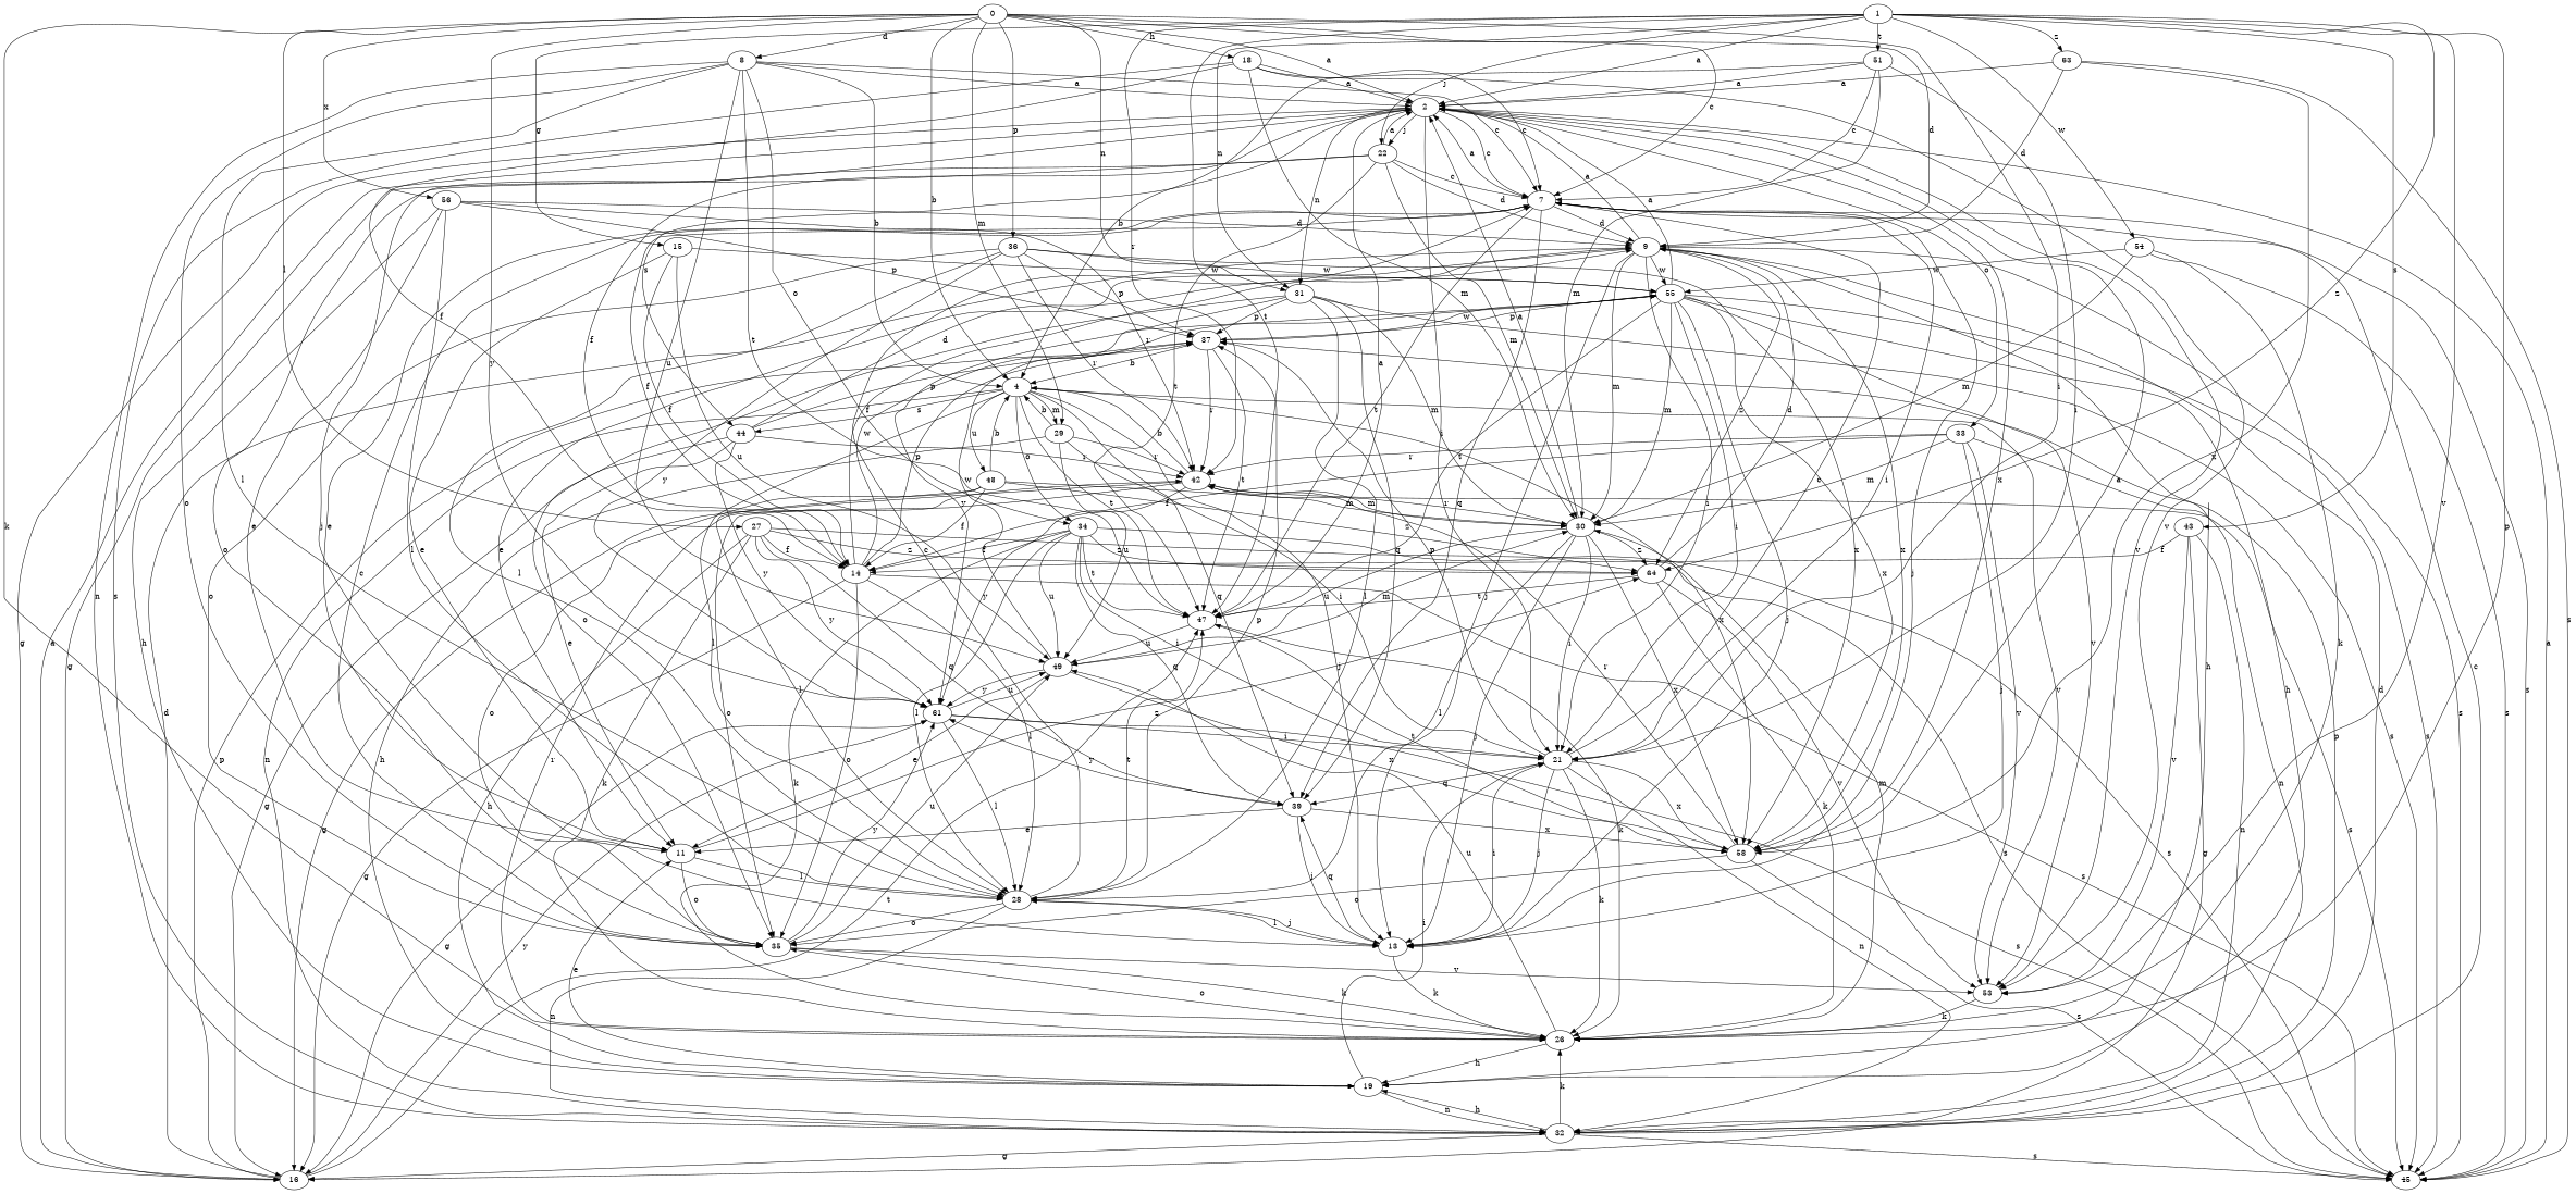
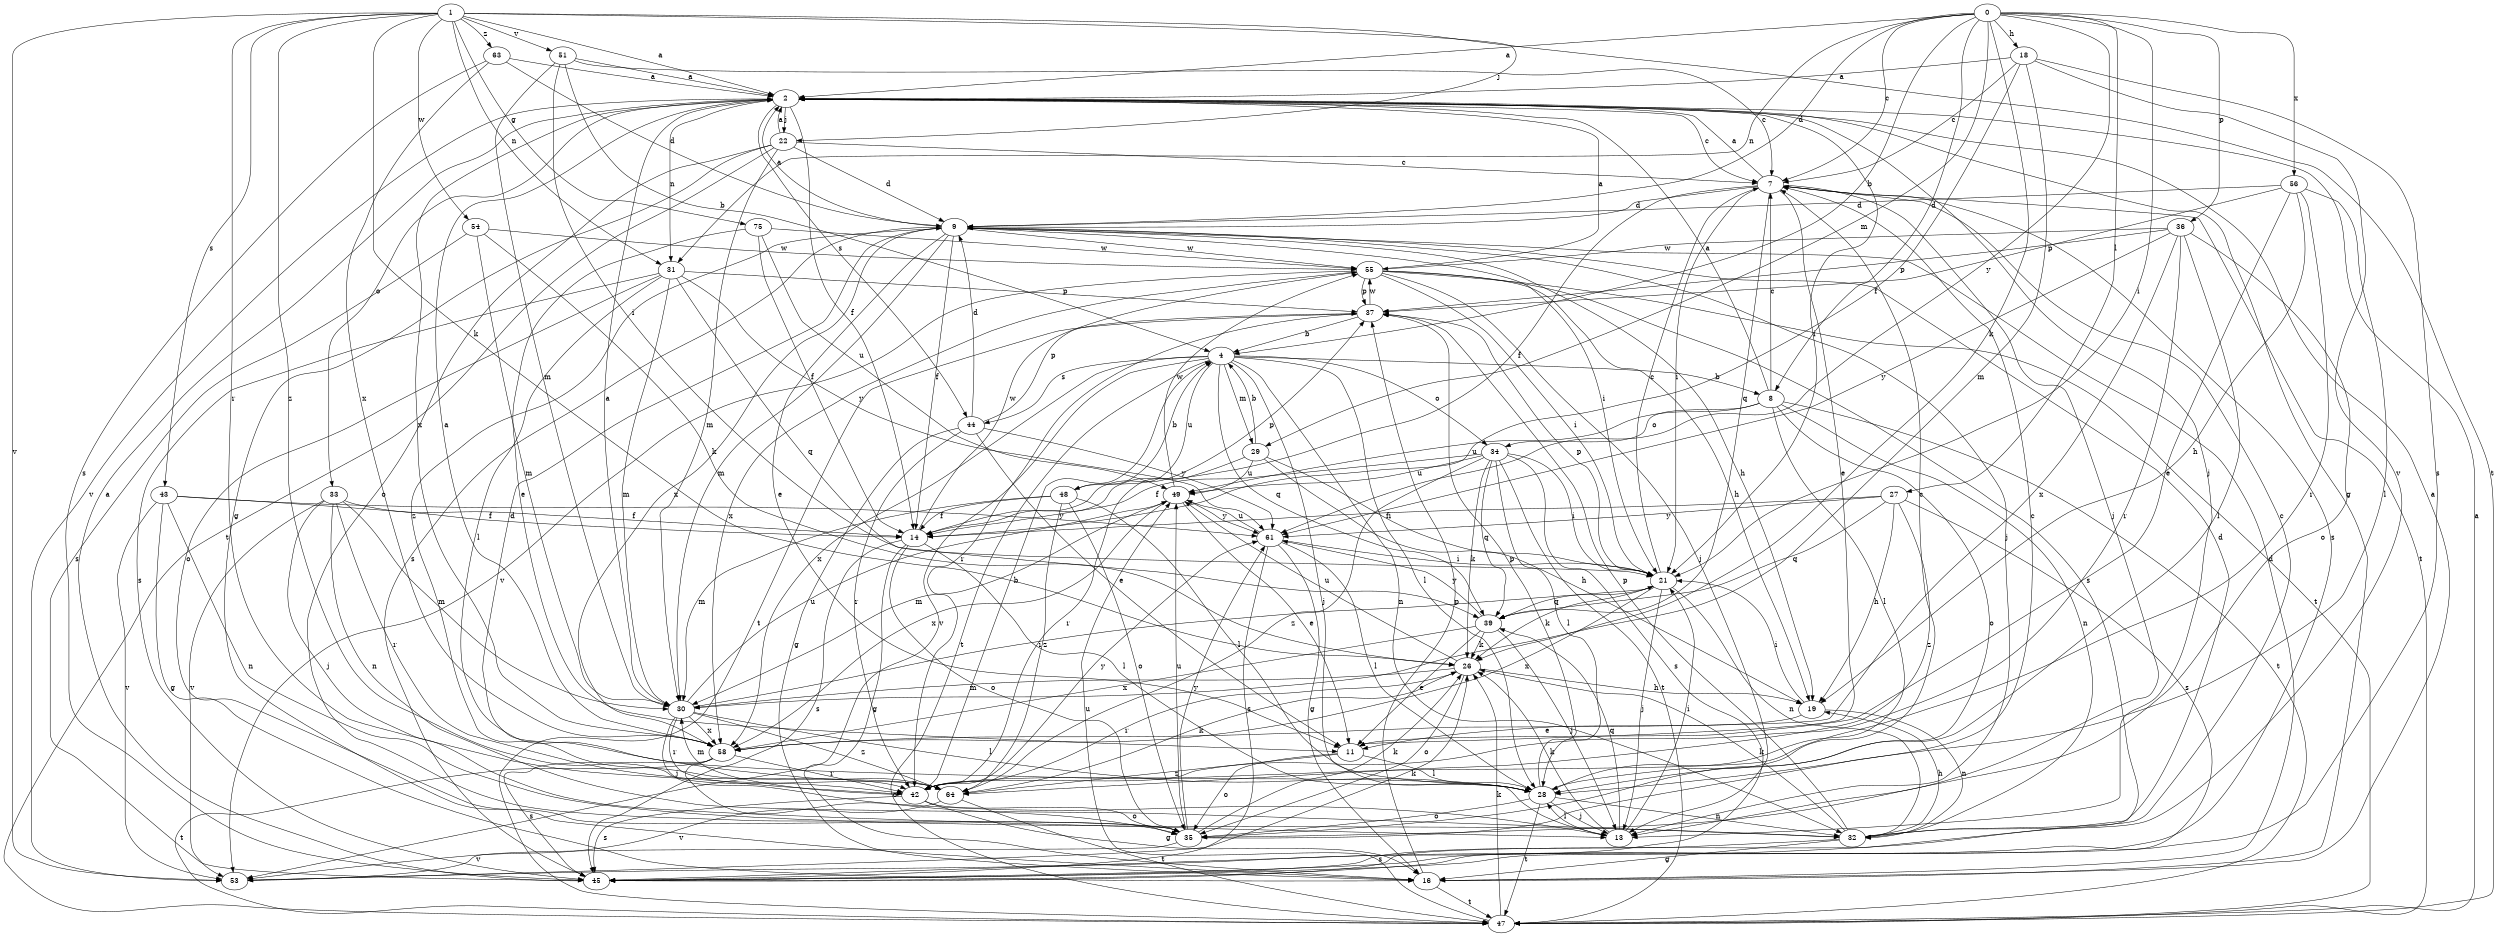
  strict digraph {
    0
    2
    4
    7
    8
    9
    18
    21
    26
    27
    29
    31
    36
    56
    61
    22
    53
    14
    16
    n20 [label=13]
    33
    44
    58
    47
    28
    32
    34
    39
    48
    11
    45
    35
    49
    64
    19
    30
    55
    37
    42
    1
-   15
+   15 [label=75]
    43
    51
    54
    63
    0 -> 2 [label=a]
    0 -> 4 [label=b]
    0 -> 7 [label=c]
    0 -> 8 [label=d]
    0 -> 9 [label=d]
    0 -> 18 [label=h]
    0 -> 21 [label=i]
    0 -> 26 [label=k]
    0 -> 27 [label=l]
    0 -> 29 [label=m]
    0 -> 31 [label=n]
    0 -> 36 [label=p]
    0 -> 56 [label=x]
    0 -> 61 [label=y]
    2 -> 7 [label=c]
    2 -> 21 [label=i]
    2 -> 31 [label=n]
    2 -> 22 [label=j]
    2 -> 53 [label=v]
    2 -> 14 [label=f]
    2 -> 16 [label=g]
    2 -> n20 [label=j]
    2 -> 33 [label=o]
    2 -> 44 [label=s]
    2 -> 58 [label=x]
    4 -> 29 [label=m]
    4 -> 53 [label=v]
    4 -> n20 [label=j]
    4 -> 44 [label=s]
    4 -> 58 [label=x]
    4 -> 47 [label=t]
    4 -> 28 [label=l]
    4 -> 32 [label=n]
    4 -> 34 [label=o]
    4 -> 39 [label=q]
    4 -> 48 [label=u]
    7 -> 2 [label=a]
    7 -> 9 [label=d]
    7 -> 21 [label=i]
    7 -> 14 [label=f]
    7 -> n20 [label=j]
    7 -> 47 [label=t]
    7 -> 39 [label=q]
    7 -> 11 [label=e]
    7 -> 45 [label=s]
    8 -> 2 [label=a]
-   8 -> 4 [label=b]
+   4 -> 8 [label=b]
    8 -> 7 [label=c]
    8 -> 47 [label=t]
    8 -> 28 [label=l]
    8 -> 32 [label=n]
    8 -> 34 [label=o]
    8 -> 35 [label=o]
    8 -> 49 [label=u]
    9 -> 2 [label=a]
    9 -> 21 [label=i]
-   14 -> 9 [label=f]
+   9 -> 14 [label=f]
    9 -> n20 [label=j]
    9 -> 58 [label=x]
    9 -> 11 [label=e]
    9 -> 45 [label=s]
    9 -> 64 [label=z]
    9 -> 19 [label=h]
    9 -> 30 [label=m]
    9 -> 55 [label=w]
    18 -> 2 [label=a]
    18 -> 7 [label=c]
    18 -> 53 [label=v]
    18 -> 14 [label=f]
-   18 -> 32 [label=s]
+   18 -> 45 [label=s]
    18 -> 30 [label=m]
    21 -> 7 [label=c]
    21 -> 26 [label=k]
    21 -> n20 [label=j]
    21 -> 58 [label=x]
    21 -> 32 [label=n]
    21 -> 39 [label=q]
    21 -> 37 [label=p]
    26 -> 35 [label=o]
    26 -> 49 [label=u]
    26 -> 19 [label=h]
    26 -> 30 [label=m]
    26 -> 42 [label=r]
-   27 -> 26 [label=k]
+   39 -> 26 [label=k]
    27 -> 61 [label=y]
    27 -> 14 [label=f]
    27 -> 39 [label=q]
    27 -> 45 [label=s]
    27 -> 64 [label=z]
    27 -> 19 [label=h]
    29 -> 4 [label=b]
    29 -> 21 [label=i]
    29 -> 49 [label=u]
    29 -> 19 [label=h]
    29 -> 42 [label=r]
    31 -> 61 [label=y]
    31 -> 28 [label=l]
    31 -> 39 [label=q]
    31 -> 45 [label=s]
    31 -> 35 [label=o]
    31 -> 30 [label=m]
    31 -> 37 [label=p]
    36 -> 61 [label=y]
    36 -> 58 [label=x]
    36 -> 28 [label=l]
    36 -> 35 [label=o]
    36 -> 55 [label=w]
    36 -> 37 [label=p]
    36 -> 42 [label=r]
    56 -> 9 [label=d]
    56 -> 28 [label=l]
    56 -> 11 [label=e]
    56 -> 19 [label=h]
    56 -> 37 [label=p]
    56 -> 42 [label=r]
    61 -> 21 [label=i]
    61 -> 16 [label=g]
    61 -> 28 [label=l]
    61 -> 45 [label=s]
    61 -> 49 [label=u]
    22 -> 2 [label=a]
    22 -> 7 [label=c]
    22 -> 9 [label=d]
    22 -> 16 [label=g]
    22 -> 47 [label=t]
    22 -> 35 [label=o]
    22 -> 30 [label=m]
    53 -> 26 [label=k]
    14 -> 16 [label=g]
    14 -> 28 [label=l]
    14 -> 45 [label=s]
    14 -> 35 [label=o]
    14 -> 55 [label=w]
    14 -> 37 [label=p]
    16 -> 2 [label=a]
    16 -> 9 [label=d]
-   16 -> 61 [label=y]
+   43 -> 61 [label=y]
    16 -> 47 [label=t]
    16 -> 37 [label=p]
    n20 -> 21 [label=i]
    n20 -> 26 [label=k]
    n20 -> 28 [label=l]
    n20 -> 39 [label=q]
    33 -> 53 [label=v]
    33 -> 14 [label=f]
    33 -> n20 [label=j]
    33 -> 32 [label=n]
    33 -> 30 [label=m]
    33 -> 42 [label=r]
    44 -> 9 [label=d]
    44 -> 61 [label=y]
    44 -> 16 [label=g]
    44 -> 11 [label=e]
    44 -> 37 [label=p]
    44 -> 42 [label=r]
    58 -> 2 [label=a]
    58 -> 47 [label=t]
    58 -> 45 [label=s]
    58 -> 35 [label=o]
    58 -> 42 [label=r]
    47 -> 2 [label=a]
    47 -> 26 [label=k]
    47 -> 49 [label=u]
    28 -> 7 [label=c]
    28 -> n20 [label=j]
    28 -> 47 [label=t]
    28 -> 32 [label=n]
    28 -> 35 [label=o]
    28 -> 37 [label=p]
    32 -> 7 [label=c]
    32 -> 9 [label=d]
    32 -> 26 [label=k]
    32 -> 16 [label=g]
    32 -> 45 [label=s]
    32 -> 19 [label=h]
    32 -> 37 [label=p]
    34 -> 21 [label=i]
    34 -> 26 [label=k]
    34 -> 14 [label=f]
    34 -> 47 [label=t]
    34 -> 28 [label=l]
    34 -> 39 [label=q]
    34 -> 45 [label=s]
    34 -> 49 [label=u]
    34 -> 64 [label=z]
    39 -> 61 [label=y]
    39 -> n20 [label=j]
    39 -> 58 [label=x]
    39 -> 11 [label=e]
    48 -> 4 [label=b]
    48 -> 14 [label=f]
    48 -> 28 [label=l]
    48 -> 35 [label=o]
    48 -> 64 [label=z]
    48 -> 30 [label=m]
    11 -> 28 [label=l]
    11 -> 35 [label=o]
    11 -> 64 [label=z]
    45 -> 2 [label=a]
    35 -> 7 [label=c]
    35 -> 26 [label=k]
    35 -> 61 [label=y]
    35 -> 53 [label=v]
    35 -> 49 [label=u]
    49 -> 61 [label=y]
    49 -> 58 [label=x]
    49 -> 11 [label=e]
    49 -> 30 [label=m]
    49 -> 55 [label=w]
    64 -> 9 [label=d]
    64 -> 26 [label=k]
    64 -> 53 [label=v]
    64 -> 47 [label=t]
    19 -> 21 [label=i]
    19 -> 32 [label=n]
    19 -> 11 [label=e]
    30 -> 2 [label=a]
    30 -> 21 [label=i]
    30 -> n20 [label=j]
    30 -> 58 [label=x]
    30 -> 28 [label=l]
    30 -> 49 [label=u]
    30 -> 64 [label=z]
    30 -> 42 [label=r]
    55 -> 2 [label=a]
    55 -> 21 [label=i]
    55 -> 53 [label=v]
    55 -> n20 [label=j]
    55 -> 58 [label=x]
    55 -> 47 [label=t]
    55 -> 45 [label=s]
    55 -> 19 [label=h]
-   55 -> 30 [label=m]
    55 -> 37 [label=p]
    37 -> 4 [label=b]
    37 -> 47 [label=t]
    37 -> 55 [label=w]
    37 -> 42 [label=r]
    42 -> 4 [label=b]
    42 -> 61 [label=y]
    42 -> 16 [label=g]
    42 -> 45 [label=s]
    42 -> 35 [label=o]
    42 -> 30 [label=m]
    1 -> 2 [label=a]
-   1 -> 26 [label=p]
+   1 -> 26 [label=k]
    1 -> 31 [label=n]
    1 -> 22 [label=j]
    1 -> 53 [label=v]
    1 -> 47 [label=t]
    1 -> 64 [label=z]
    1 -> 42 [label=r]
    1 -> 15 [label=g]
    1 -> 43 [label=s]
-   1 -> 51 [label=t]
+   1 -> 51 [label=v]
    1 -> 54 [label=w]
    1 -> 63 [label=z]
    15 -> 14 [label=f]
    15 -> 11 [label=e]
    15 -> 49 [label=u]
    15 -> 55 [label=w]
    43 -> 53 [label=v]
    43 -> 14 [label=f]
    43 -> 16 [label=g]
    43 -> 32 [label=n]
    51 -> 2 [label=a]
    51 -> 4 [label=b]
    51 -> 7 [label=c]
    51 -> 21 [label=i]
    51 -> 30 [label=m]
    54 -> 26 [label=k]
    54 -> 45 [label=s]
    54 -> 30 [label=m]
    54 -> 55 [label=w]
    63 -> 2 [label=a]
    63 -> 9 [label=d]
    63 -> 58 [label=x]
    63 -> 45 [label=s]
  }
